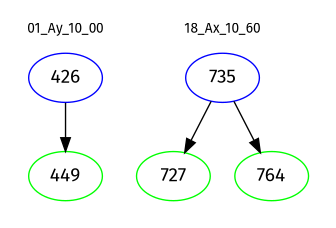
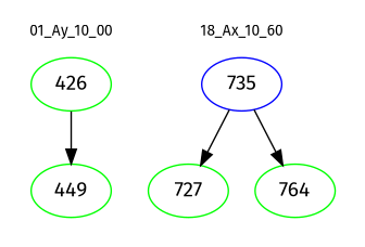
  digraph {
    fontname="Fira Sans"
    node [color=green fontname="Fira Sans"]
    edge [color=black fontname="Fira Sans"]
-   n1 [color=blue label=426]
+   n1 [label=426]
    n2 [label=449]
    n3 [color=blue label=735]
    n4 [label=727]
    n5 [label=764]
    subgraph cluster_1 {
      color=white
      fontsize=10
      label="01_Ay_10_00"
      n1
      n2
    }
    subgraph cluster_2 {
      color=white
      fontsize=10
      label="18_Ax_10_60"
      n3
      n4
      n5
    }
    n1 -> n2
    n3 -> n4
    n3 -> n5
  }
